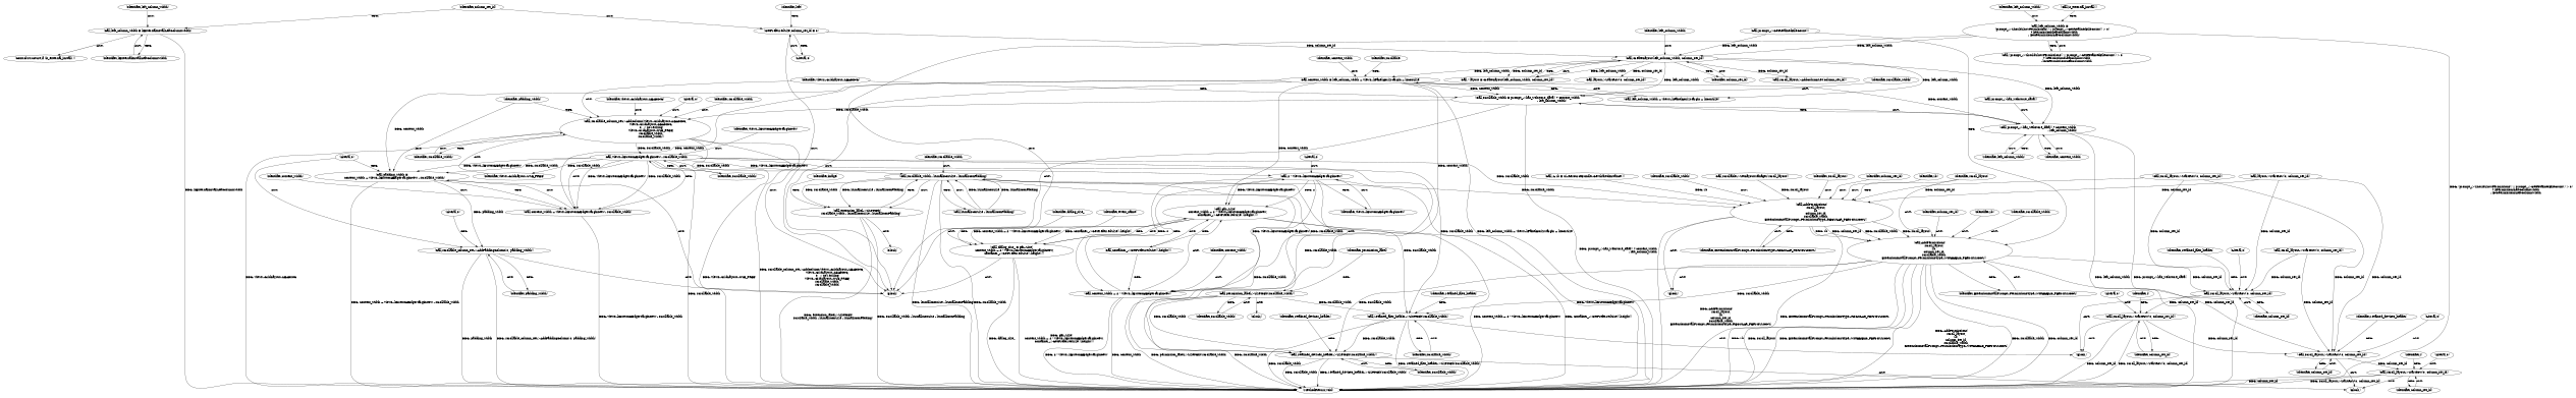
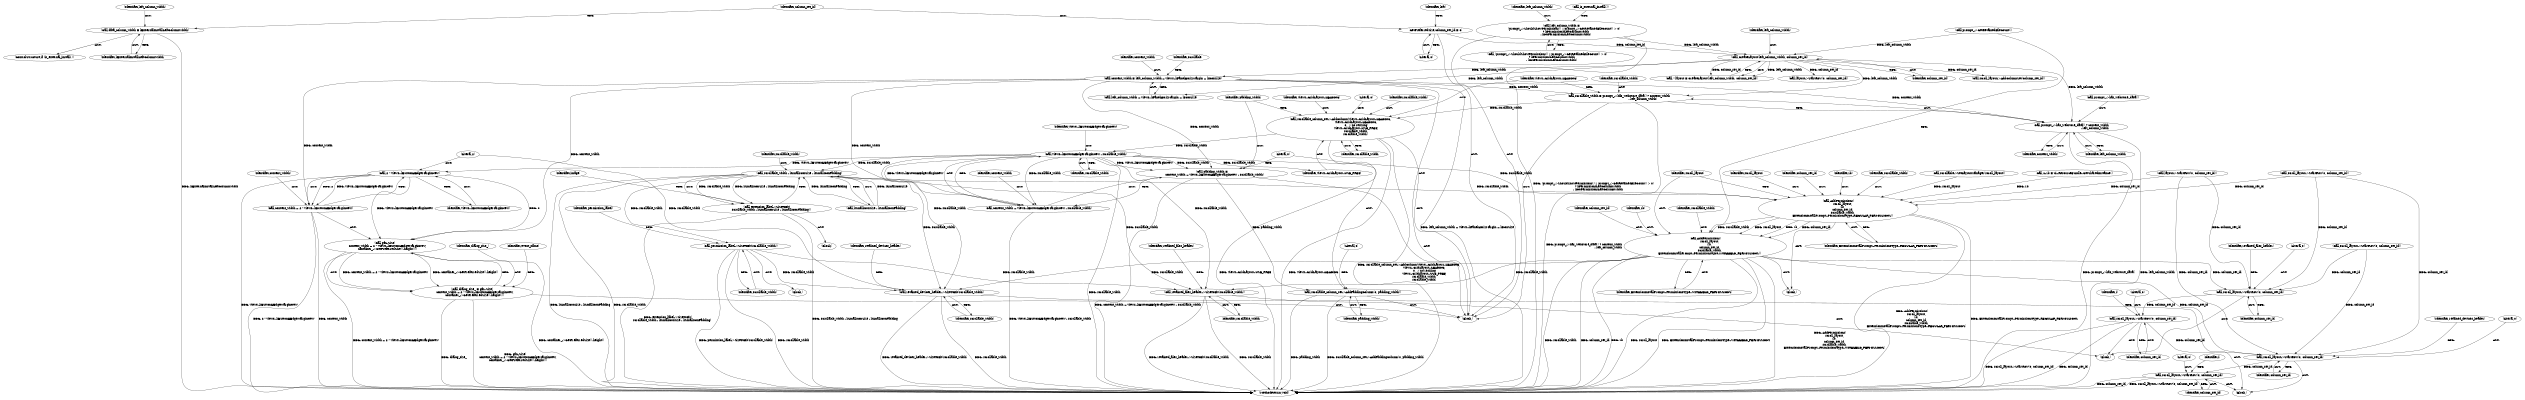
  digraph {
    n1 [label="(Call,content_width = left_column_width + views::kPanelHorizMargin + kIconSize)"]
    n2 [label="(Call,scrollable_width = prompt_->has_webstore_data() ? content_width\n                                                      : left_column_width)"]
    n3 [label="(Call,padding_width =\n      content_width + views::kButtonHEdgeMarginNew - scrollable_width)"]
    n4 [label="(Call,content_width + views::kButtonHEdgeMarginNew - scrollable_width)"]
    n5 [label="(Call,gfx::Size(\n      content_width + 2 * views::kButtonHEdgeMarginNew,\n      container_->GetPreferredSize().height()))"]
    n6 [label="(Call,content_width + 2 * views::kButtonHEdgeMarginNew)"]
    n7 [label="(Call,prompt_->has_webstore_data() ? content_width\n                                                      : left_column_width)"]
    n8 [label="(Call,left_column_width + views::kPanelHorizMargin + kIconSize)"]
    n9 [label="(MethodReturn,void)"]
    n10 [label="(Block,)"]
    n11 [label="(Call,scrollable_column_set->AddColumn(views::GridLayout::LEADING,\n                                   views::GridLayout::LEADING,\n                                   0,  // no resizing\n                                   views::GridLayout::USE_PREF,\n                                   scrollable_width,\n                                   scrollable_width))"]
    n12 [label="(Call,scrollable_column_set->AddPaddingColumn(0, padding_width))"]
    n13 [label="(Call,views::kButtonHEdgeMarginNew - scrollable_width)"]
    n14 [label="(Call,dialog_size_ = gfx::Size(\n      content_width + 2 * views::kButtonHEdgeMarginNew,\n      container_->GetPreferredSize().height()))"]
-   n15 [label="(Call,container_->GetPreferredSize().height())"]
    n16 [label="(Call,2 * views::kButtonHEdgeMarginNew)"]
    n17 [label="(Identifier,content_width)"]
    n18 [label="(Identifier,left_column_width)"]
    n19 [label="(Call,CreateLayout(left_column_width, column_set_id))"]
    n20 [label="(Identifier,column_set_id)"]
    n21 [label="(Call,scroll_layout->AddColumnSet(column_set_id))"]
    n22 [label="(Call,* layout = CreateLayout(left_column_width, column_set_id))"]
    n23 [label="(Call,layout->StartRow(0, column_set_id))"]
-   n24 [label="(Call,left_column_width = kExternalInstallLeftColumnWidth)"]
+   n24 [label="(Call,data_column_width = kExternalInstallLeftColumnWidth)"]
    n25 [label="(ControlStructure,if (is_external_install()))"]
    n26 [label="(Identifier,kExternalInstallLeftColumnWidth)"]
    n27 [label="(Call,left_column_width =\n      (prompt_->ShouldShowPermissions() || prompt_->GetRetainedFileCount() > 0)\n          ? kPermissionsLeftColumnWidth\n          : kNoPermissionsLeftColumnWidth)"]
    n28 [label="(Call,(prompt_->ShouldShowPermissions() || prompt_->GetRetainedFileCount() > 0)\n          ? kPermissionsLeftColumnWidth\n          : kNoPermissionsLeftColumnWidth)"]
    n29 [label="(GetPreferredSize,column_set_id = 0)"]
    n30 [label="(Literal,0)"]
    n31 [label="(Identifier,scrollable_width)"]
    n32 [label="(Call,scrollable_width - kSmallIconSize - kSmallIconPadding)"]
    n33 [label="(Call,AddPermissions(\n          scroll_layout,\n          rb,\n          column_set_id,\n          scrollable_width,\n          ExtensionInstallPrompt::PermissionsType::REGULAR_PERMISSIONS))"]
    n34 [label="(Call,retained_files_header->SizeToFit(scrollable_width))"]
    n35 [label="(Call,retained_devices_header->SizeToFit(scrollable_width))"]
    n36 [label="(Identifier,scrollable_width)"]
    n37 [label="(Identifier,views::GridLayout::USE_PREF)"]
    n38 [label="(Call,permission_label->SizeToFit(scrollable_width))"]
    n39 [label="(Call,extension_label->SizeToFit(\n          scrollable_width - kSmallIconSize - kSmallIconPadding))"]
    n40 [label="(Call,kSmallIconSize - kSmallIconPadding)"]
    n41 [label="(Call,AddPermissions(\n          scroll_layout,\n          rb,\n          column_set_id,\n          scrollable_width,\n          ExtensionInstallPrompt::PermissionsType::WITHHELD_PERMISSIONS))"]
    n42 [label="(Block,)"]
    n43 [label="(Identifier,ExtensionInstallPrompt::PermissionsType::REGULAR_PERMISSIONS)"]
    n44 [label="(Block,)"]
    n45 [label="(Identifier,scrollable_width)"]
    n46 [label="(Block,)"]
    n47 [label="(Identifier,scrollable_width)"]
    n48 [label="(Identifier,scrollable_width)"]
    n49 [label="(Block,)"]
    n50 [label="(Identifier,views::kButtonHEdgeMarginNew)"]
    n51 [label="(Identifier,padding_width)"]
    n52 [label="(Block,)"]
    n53 [label="(Call,scroll_layout->StartRow(0, column_set_id))"]
    n54 [label="(Call,scroll_layout->StartRow(0, column_set_id))"]
    n55 [label="(Identifier,ExtensionInstallPrompt::PermissionsType::WITHHELD_PERMISSIONS)"]
    n56 [label="(Call,scroll_layout->StartRow(0, column_set_id))"]
    n57 [label="(Identifier,column_set_id)"]
    n58 [label="(Call,scroll_layout->StartRow(0, column_set_id))"]
    n59 [label="(Identifier,column_set_id)"]
    n60 [label="(Identifier,column_set_id)"]
    n61 [label="(Identifier,column_set_id)"]
    n62 [label="(Literal,0)"]
    n63 [label="(Identifier,left_column_width)"]
    n64 [label="(Identifier,scrollable_width)"]
    n65 [label="(Identifier,content_width)"]
    n66 [label="(Identifier,content_width)"]
    n67 [label="(Call,prompt_->GetRetainedFileCount())"]
    n68 [label="(Literal,0)"]
    n69 [label="(Identifier,scrollable_width)"]
    n70 [label="(Identifier,retained_devices_header)"]
    n71 [label="(Identifier,column_set_id)"]
    n72 [label="(Identifier,scrollable_width)"]
    n73 [label="(Literal,0)"]
    n74 [label="(Identifier,column_set_id)"]
    n75 [label="(Identifier,dialog_size_)"]
    n76 [label="(Identifier,views::kButtonHEdgeMarginNew)"]
    n77 [label="(Identifier,rb)"]
    n78 [label="(Identifier,i)"]
    n79 [label="(Literal,0)"]
    n80 [label="(Identifier,image)"]
    n81 [label="(Identifier,scrollable_width)"]
    n82 [label="(Call,scrollable->SetLayoutManager(scroll_layout))"]
    n83 [label="(Literal,0)"]
    n84 [label="(Identifier,padding_width)"]
    n85 [label="(Literal,0)"]
    n86 [label="(Identifier,scroll_layout)"]
    n87 [label="(Identifier,left_column_width)"]
    n88 [label="(Call,scroll_layout->StartRow(0, column_set_id))"]
    n89 [label="(Identifier,column_set_id)"]
    n90 [label="(Identifier,retained_devices_header)"]
    n91 [label="(Identifier,views::GridLayout::LEADING)"]
    n92 [label="(Identifier,left_column_width)"]
    n93 [label="(Identifier,retained_files_header)"]
    n94 [label="(Identifier,event_name)"]
    n95 [label="(Identifier,retained_files_header)"]
    n96 [label="(Identifier,rb)"]
    n97 [label="(Call,prompt_->has_webstore_data())"]
    n98 [label="(Identifier,content_width)"]
    n99 [label="(Call,is_external_install())"]
    n100 [label="(Literal,0)"]
    n101 [label="(Call,scroll_layout->StartRow(0, column_set_id))"]
    n102 [label="(Identifier,i)"]
    n103 [label="(Identifier,left)"]
    n104 [label="(Identifier,scrollable_width)"]
    n105 [label="(Identifier,views::GridLayout::LEADING)"]
    n106 [label="(Identifier,scrollable)"]
    n107 [label="(Literal,2)"]
    n108 [label="(Call,layout->StartRow(0, column_set_id))"]
    n109 [label="(Call,& rb = ui::ResourceBundle::GetSharedInstance())"]
    n110 [label="(Identifier,scroll_layout)"]
    n111 [label="(Identifier,permission_label)"]
    n1 -> n2 [label="DDG: content_width"]
    n1 -> n3 [label="DDG: content_width"]
    n1 -> n4 [label="DDG: content_width"]
    n1 -> n5 [label="DDG: content_width"]
    n1 -> n6 [label="DDG: content_width"]
    n1 -> n7 [label="DDG: content_width"]
    n1 -> n8 [label="CFG: "]
    n1 -> n9 [label="DDG: left_column_width + views::kPanelHorizMargin + kIconSize"]
    n1 -> n10 [label="AST: "]
    n2 -> n7 [label="CFG: "]
    n2 -> n9 [label="DDG: prompt_->has_webstore_data() ? content_width\n                                                      : left_column_width"]
    n2 -> n10 [label="AST: "]
    n2 -> n11 [label="DDG: scrollable_width"]
    n3 -> n4 [label="CFG: "]
    n3 -> n9 [label="DDG: content_width + views::kButtonHEdgeMarginNew - scrollable_width"]
    n3 -> n10 [label="AST: "]
    n3 -> n12 [label="DDG: padding_width"]
    n4 -> n3 [label="AST: "]
    n4 -> n9 [label="DDG: views::kButtonHEdgeMarginNew - scrollable_width"]
    n4 -> n13 [label="CFG: "]
    n5 -> n9 [label="DDG: content_width + 2 * views::kButtonHEdgeMarginNew"]
    n5 -> n9 [label="DDG: container_->GetPreferredSize().height()"]
    n5 -> n14 [label="AST: "]
    n5 -> n14 [label="DDG: content_width + 2 * views::kButtonHEdgeMarginNew"]
    n5 -> n14 [label="DDG: container_->GetPreferredSize().height()"]
-   n5 -> n15 [label="CFG: "]
    n6 -> n5 [label="AST: "]
    n6 -> n9 [label="DDG: content_width"]
    n6 -> n9 [label="DDG: 2 * views::kButtonHEdgeMarginNew"]
    n6 -> n16 [label="CFG: "]
    n7 -> n2 [label="AST: "]
    n7 -> n9 [label="DDG: left_column_width"]
    n7 -> n9 [label="DDG: prompt_->has_webstore_data()"]
    n7 -> n17 [label="CFG: "]
    n7 -> n18 [label="CFG: "]
    n8 -> n1 [label="AST: "]
    n11 -> n9 [label="DDG: views::GridLayout::LEADING"]
    n11 -> n9 [label="DDG: views::GridLayout::USE_PREF"]
    n11 -> n9 [label="DDG: scrollable_column_set->AddColumn(views::GridLayout::LEADING,\n                                   views::GridLayout::LEADING,\n                                   0,  // no resizing\n                                   views::GridLayout::USE_PREF,\n                                   scrollable_width,\n                                   scrollable_width)"]
    n11 -> n10 [label="AST: "]
    n11 -> n13 [label="DDG: scrollable_width"]
    n11 -> n31 [label="CFG: "]
    n12 -> n9 [label="DDG: padding_width"]
    n12 -> n9 [label="DDG: scrollable_column_set->AddPaddingColumn(0, padding_width)"]
    n12 -> n10 [label="AST: "]
    n12 -> n51 [label="CFG: "]
    n13 -> n3 [label="DDG: views::kButtonHEdgeMarginNew"]
    n13 -> n3 [label="DDG: scrollable_width"]
    n13 -> n4 [label="AST: "]
    n13 -> n4 [label="DDG: views::kButtonHEdgeMarginNew"]
    n13 -> n4 [label="DDG: scrollable_width"]
    n13 -> n9 [label="DDG: scrollable_width"]
    n13 -> n16 [label="DDG: views::kButtonHEdgeMarginNew"]
    n13 -> n32 [label="DDG: scrollable_width"]
    n13 -> n33 [label="DDG: scrollable_width"]
    n13 -> n34 [label="DDG: scrollable_width"]
    n13 -> n35 [label="DDG: scrollable_width"]
    n13 -> n36 [label="CFG: "]
    n13 -> n37 [label="DDG: scrollable_width"]
    n14 -> n5 [label="CFG: "]
    n14 -> n9 [label="DDG: dialog_size_"]
    n14 -> n9 [label="DDG: gfx::Size(\n      content_width + 2 * views::kButtonHEdgeMarginNew,\n      container_->GetPreferredSize().height())"]
    n14 -> n10 [label="AST: "]
-   n15 -> n5 [label="AST: "]
-   n15 -> n6 [label="CFG: "]
    n16 -> n5 [label="DDG: 2"]
    n16 -> n5 [label="DDG: views::kButtonHEdgeMarginNew"]
    n16 -> n6 [label="AST: "]
    n16 -> n6 [label="DDG: 2"]
    n16 -> n6 [label="DDG: views::kButtonHEdgeMarginNew"]
    n16 -> n9 [label="DDG: views::kButtonHEdgeMarginNew"]
    n16 -> n50 [label="CFG: "]
    n17 -> n7 [label="AST: "]
    n18 -> n7 [label="AST: "]
    n19 -> n1 [label="DDG: left_column_width"]
    n19 -> n2 [label="DDG: left_column_width"]
    n19 -> n7 [label="DDG: left_column_width"]
    n19 -> n8 [label="DDG: left_column_width"]
    n19 -> n20 [label="CFG: "]
    n19 -> n21 [label="DDG: column_set_id"]
    n19 -> n22 [label="AST: "]
    n19 -> n22 [label="DDG: left_column_width"]
    n19 -> n22 [label="DDG: column_set_id"]
    n19 -> n23 [label="DDG: column_set_id"]
    n20 -> n19 [label="AST: "]
    n22 -> n19 [label="CFG: "]
    n24 -> n9 [label="DDG: kExternalInstallLeftColumnWidth"]
    n24 -> n25 [label="AST: "]
    n24 -> n26 [label="CFG: "]
    n26 -> n24 [label="AST: "]
    n27 -> n9 [label="DDG: (prompt_->ShouldShowPermissions() || prompt_->GetRetainedFileCount() > 0)\n          ? kPermissionsLeftColumnWidth\n          : kNoPermissionsLeftColumnWidth"]
    n27 -> n10 [label="AST: "]
    n27 -> n19 [label="DDG: left_column_width"]
    n27 -> n28 [label="CFG: "]
    n28 -> n27 [label="AST: "]
    n29 -> n10 [label="AST: "]
    n29 -> n19 [label="DDG: column_set_id"]
    n29 -> n30 [label="CFG: "]
    n30 -> n29 [label="AST: "]
    n31 -> n11 [label="AST: "]
    n32 -> n9 [label="DDG: kSmallIconSize - kSmallIconPadding"]
    n32 -> n9 [label="DDG: scrollable_width"]
    n32 -> n33 [label="DDG: scrollable_width"]
    n32 -> n34 [label="DDG: scrollable_width"]
    n32 -> n35 [label="DDG: scrollable_width"]
    n32 -> n38 [label="DDG: scrollable_width"]
    n32 -> n39 [label="AST: "]
    n32 -> n39 [label="DDG: scrollable_width"]
    n32 -> n39 [label="DDG: kSmallIconSize - kSmallIconPadding"]
    n32 -> n40 [label="CFG: "]
    n33 -> n9 [label="DDG: AddPermissions(\n          scroll_layout,\n          rb,\n          column_set_id,\n          scrollable_width,\n          ExtensionInstallPrompt::PermissionsType::REGULAR_PERMISSIONS)"]
    n33 -> n9 [label="DDG: ExtensionInstallPrompt::PermissionsType::REGULAR_PERMISSIONS"]
    n33 -> n41 [label="DDG: scroll_layout"]
    n33 -> n41 [label="DDG: rb"]
    n33 -> n41 [label="DDG: column_set_id"]
    n33 -> n41 [label="DDG: scrollable_width"]
    n33 -> n42 [label="AST: "]
    n33 -> n43 [label="CFG: "]
    n34 -> n9 [label="DDG: scrollable_width"]
    n34 -> n9 [label="DDG: retained_files_header->SizeToFit(scrollable_width)"]
-   n34 -> n35 [label="DDG: scrollable_width"]
+   n107 -> n35 [label="DDG: scrollable_width"]
    n34 -> n44 [label="AST: "]
    n34 -> n45 [label="CFG: "]
    n35 -> n9 [label="DDG: retained_devices_header->SizeToFit(scrollable_width)"]
    n35 -> n9 [label="DDG: scrollable_width"]
    n35 -> n46 [label="AST: "]
    n35 -> n47 [label="CFG: "]
    n36 -> n13 [label="AST: "]
    n37 -> n11 [label="AST: "]
    n38 -> n9 [label="DDG: permission_label->SizeToFit(scrollable_width)"]
    n38 -> n9 [label="DDG: scrollable_width"]
    n38 -> n34 [label="DDG: scrollable_width"]
    n38 -> n35 [label="DDG: scrollable_width"]
    n38 -> n48 [label="CFG: "]
    n38 -> n49 [label="AST: "]
    n39 -> n9 [label="DDG: extension_label->SizeToFit(\n          scrollable_width - kSmallIconSize - kSmallIconPadding)"]
    n39 -> n9 [label="DDG: scrollable_width - kSmallIconSize - kSmallIconPadding"]
    n39 -> n32 [label="CFG: "]
    n39 -> n52 [label="AST: "]
    n40 -> n32 [label="AST: "]
    n40 -> n32 [label="DDG: kSmallIconSize"]
    n40 -> n32 [label="DDG: kSmallIconPadding"]
    n41 -> n9 [label="DDG: rb"]
    n41 -> n9 [label="DDG: scroll_layout"]
    n41 -> n9 [label="DDG: ExtensionInstallPrompt::PermissionsType::WITHHELD_PERMISSIONS"]
    n41 -> n9 [label="DDG: AddPermissions(\n          scroll_layout,\n          rb,\n          column_set_id,\n          scrollable_width,\n          ExtensionInstallPrompt::PermissionsType::WITHHELD_PERMISSIONS)"]
    n41 -> n9 [label="DDG: scrollable_width"]
    n41 -> n9 [label="DDG: column_set_id"]
    n41 -> n34 [label="DDG: scrollable_width"]
    n41 -> n35 [label="DDG: scrollable_width"]
    n41 -> n42 [label="AST: "]
    n41 -> n53 [label="DDG: column_set_id"]
    n41 -> n54 [label="DDG: column_set_id"]
    n41 -> n55 [label="CFG: "]
    n43 -> n33 [label="AST: "]
    n45 -> n34 [label="AST: "]
    n47 -> n35 [label="AST: "]
    n48 -> n38 [label="AST: "]
    n50 -> n16 [label="AST: "]
    n51 -> n12 [label="AST: "]
    n53 -> n44 [label="AST: "]
    n53 -> n56 [label="DDG: column_set_id"]
    n53 -> n57 [label="CFG: "]
    n54 -> n46 [label="AST: "]
    n54 -> n58 [label="DDG: column_set_id"]
    n54 -> n59 [label="CFG: "]
    n55 -> n41 [label="AST: "]
    n56 -> n9 [label="DDG: column_set_id"]
    n56 -> n9 [label="DDG: scroll_layout->StartRow(0, column_set_id)"]
    n56 -> n44 [label="AST: "]
    n56 -> n54 [label="DDG: column_set_id"]
    n56 -> n60 [label="CFG: "]
    n57 -> n53 [label="AST: "]
    n58 -> n9 [label="DDG: column_set_id"]
    n58 -> n9 [label="DDG: scroll_layout->StartRow(0, column_set_id)"]
    n58 -> n46 [label="AST: "]
    n58 -> n61 [label="CFG: "]
    n59 -> n54 [label="AST: "]
    n60 -> n56 [label="AST: "]
    n61 -> n58 [label="AST: "]
    n62 -> n11 [label="AST: "]
    n63 -> n27 [label="AST: "]
    n64 -> n11 [label="AST: "]
    n65 -> n1 [label="AST: "]
    n66 -> n4 [label="AST: "]
    n67 -> n19 [label="DDG: left_column_width"]
    n67 -> n41 [label="CFG: "]
    n68 -> n58 [label="AST: "]
    n69 -> n33 [label="AST: "]
    n70 -> n54 [label="CFG: "]
    n71 -> n41 [label="AST: "]
    n72 -> n2 [label="AST: "]
    n73 -> n56 [label="AST: "]
    n74 -> n24 [label="CFG: "]
    n74 -> n29 [label="AST: "]
    n75 -> n14 [label="AST: "]
    n76 -> n13 [label="AST: "]
    n77 -> n41 [label="AST: "]
    n78 -> n58 [label="CFG: "]
    n79 -> n12 [label="CFG: "]
    n80 -> n39 [label="CFG: "]
    n81 -> n41 [label="AST: "]
    n82 -> n33 [label="DDG: scroll_layout"]
    n83 -> n53 [label="AST: "]
    n84 -> n3 [label="AST: "]
    n84 -> n11 [label="CFG: "]
    n85 -> n3 [label="CFG: "]
    n85 -> n12 [label="AST: "]
    n86 -> n33 [label="AST: "]
    n87 -> n24 [label="AST: "]
    n88 -> n53 [label="DDG: column_set_id"]
    n88 -> n54 [label="DDG: column_set_id"]
    n89 -> n33 [label="AST: "]
    n90 -> n35 [label="CFG: "]
    n91 -> n11 [label="AST: "]
    n92 -> n19 [label="AST: "]
    n93 -> n34 [label="CFG: "]
    n94 -> n14 [label="CFG: "]
    n95 -> n53 [label="CFG: "]
    n96 -> n33 [label="AST: "]
    n97 -> n7 [label="AST: "]
    n98 -> n6 [label="AST: "]
    n99 -> n27 [label="CFG: "]
    n100 -> n54 [label="AST: "]
    n101 -> n33 [label="DDG: column_set_id"]
    n101 -> n53 [label="DDG: column_set_id"]
    n101 -> n54 [label="DDG: column_set_id"]
    n102 -> n56 [label="CFG: "]
    n103 -> n29 [label="CFG: "]
    n104 -> n32 [label="AST: "]
    n105 -> n2 [label="CFG: "]
    n105 -> n11 [label="AST: "]
    n106 -> n1 [label="CFG: "]
    n107 -> n16 [label="AST: "]
    n108 -> n33 [label="DDG: column_set_id"]
    n108 -> n53 [label="DDG: column_set_id"]
    n108 -> n54 [label="DDG: column_set_id"]
    n109 -> n33 [label="DDG: rb"]
    n110 -> n33 [label="CFG: "]
    n110 -> n41 [label="AST: "]
    n111 -> n38 [label="CFG: "]
  }
